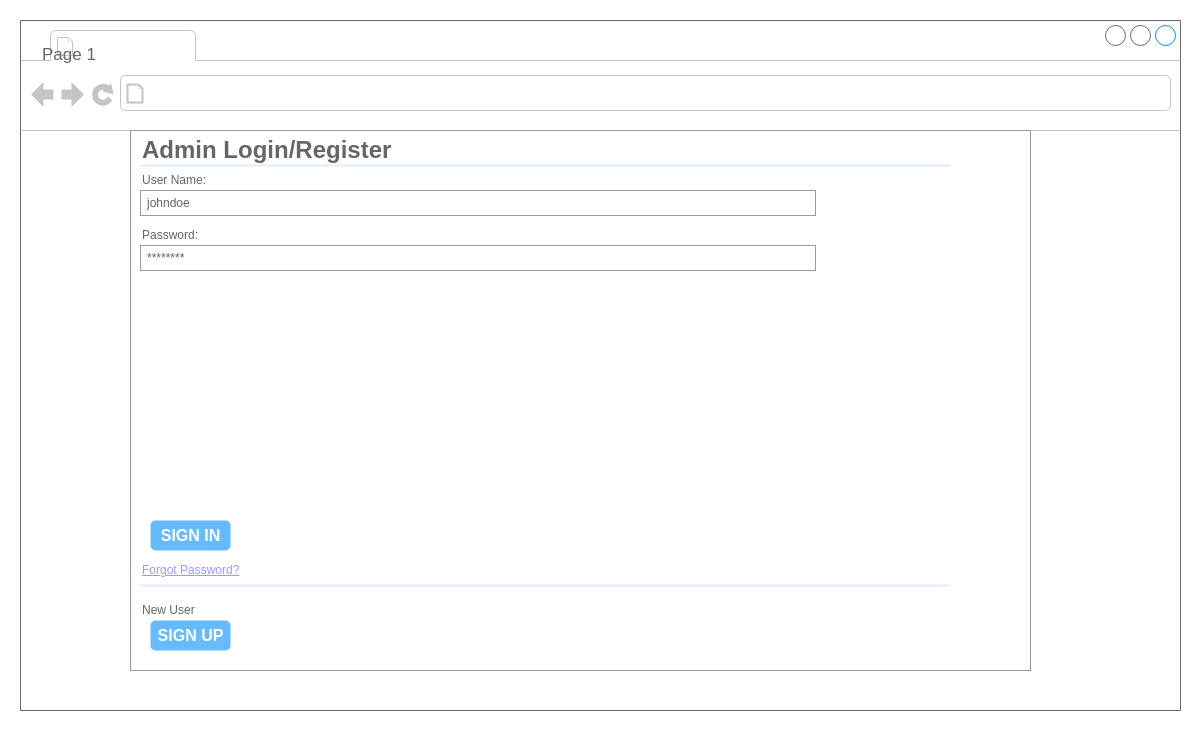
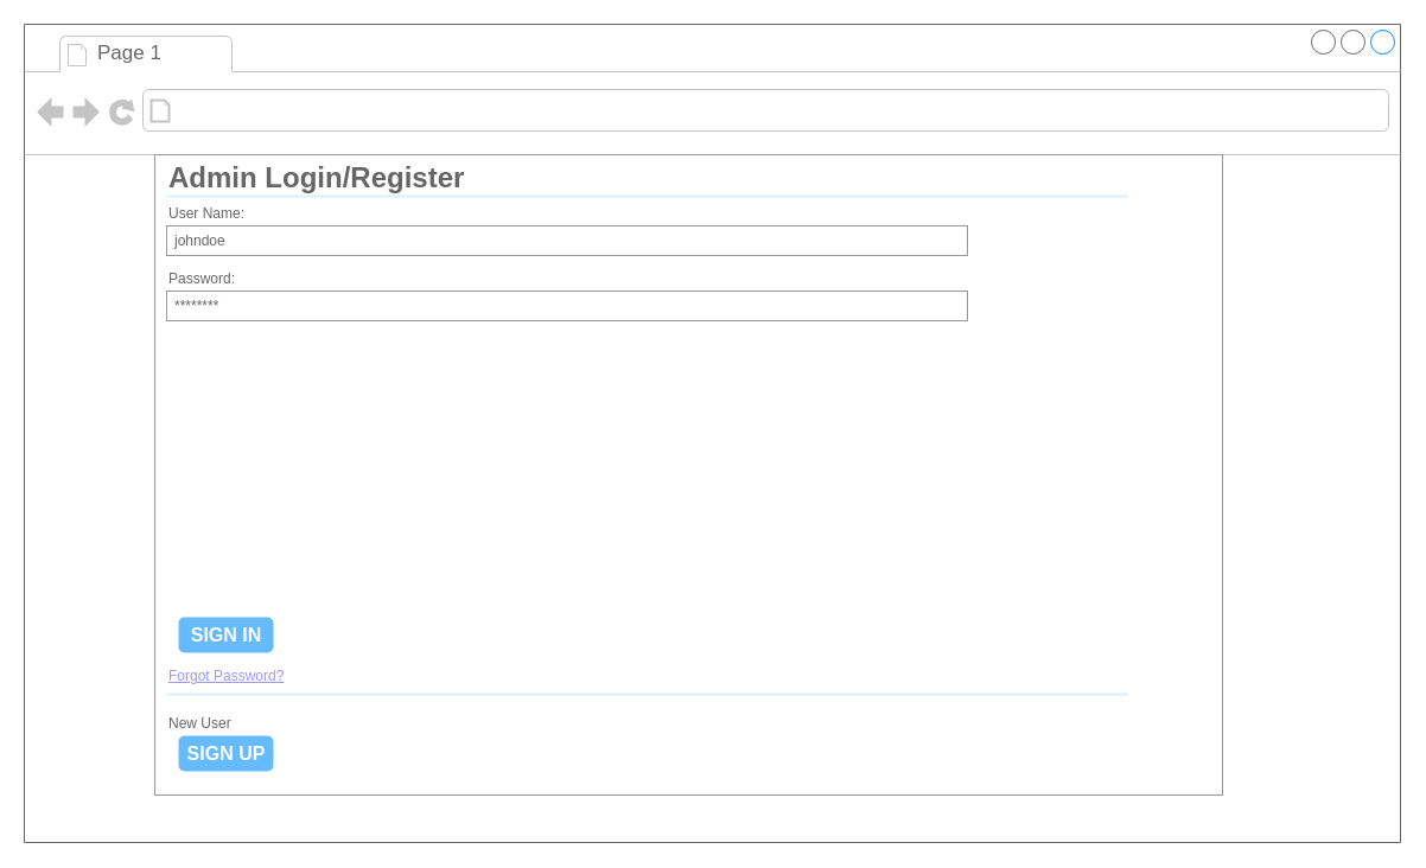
  <mxCell id="0" />
  <mxCell id="1" parent="0" />
  <mxCell id="2" value="" style="strokeWidth=1;shadow=0;dashed=0;align=center;html=1;shape=mxgraph.mockup.containers.browserWindow;rSize=0;strokeColor=#666666;strokeColor2=#008cff;strokeColor3=#c4c4c4;mainText=,;recursiveResize=0;" vertex="1" parent="1"><mxGeometry x="20" y="20" width="1160" height="690" as="geometry" /></mxCell>
- <mxCell id="3" value="Page 1" style="strokeWidth=1;shadow=0;dashed=0;align=center;html=1;shape=mxgraph.mockup.containers.anchor;fontSize=17;fontColor=#666666;align=left;whiteSpace=wrap;" vertex="1" parent="2"><mxGeometry x="20" y="22" width="110" height="26" as="geometry" /></mxCell>
+ <mxCell id="3" value="Page 1" style="strokeWidth=1;shadow=0;dashed=0;align=center;html=1;shape=mxgraph.mockup.containers.anchor;fontSize=17;fontColor=#666666;align=left;whiteSpace=wrap;" vertex="1" parent="2"><mxGeometry x="60" y="12" width="110" height="26" as="geometry" /></mxCell>
  <mxCell id="4" value="" style="strokeWidth=1;shadow=0;dashed=0;align=center;html=1;shape=mxgraph.mockup.forms.rrect;rSize=0;strokeColor=#999999;fillColor=#ffffff;" vertex="1" parent="2"><mxGeometry x="110" y="110" width="900" height="540" as="geometry" /></mxCell>
  <mxCell id="5" value="&lt;h1&gt;Admin Login/Register&lt;/h1&gt;" style="strokeWidth=1;shadow=0;dashed=0;align=center;html=1;shape=mxgraph.mockup.forms.anchor;fontSize=12;fontColor=#666666;align=left;resizeWidth=1;spacingLeft=0;" vertex="1" parent="4"><mxGeometry width="450" height="20" relative="1" as="geometry"><mxPoint x="10" y="10" as="offset" /></mxGeometry></mxCell>
  <mxCell id="6" value="" style="shape=line;strokeColor=#ddeeff;strokeWidth=2;html=1;resizeWidth=1;" vertex="1" parent="4"><mxGeometry width="810" height="10" relative="1" as="geometry"><mxPoint x="10" y="30" as="offset" /></mxGeometry></mxCell>
  <mxCell id="7" value="User Name:" style="strokeWidth=1;shadow=0;dashed=0;align=center;html=1;shape=mxgraph.mockup.forms.anchor;fontSize=12;fontColor=#666666;align=left;resizeWidth=1;spacingLeft=0;" vertex="1" parent="4"><mxGeometry width="450" height="20" relative="1" as="geometry"><mxPoint x="10" y="40" as="offset" /></mxGeometry></mxCell>
  <mxCell id="8" value="johndoe" style="strokeWidth=1;shadow=0;dashed=0;align=center;html=1;shape=mxgraph.mockup.forms.rrect;rSize=0;strokeColor=#999999;fontColor=#666666;align=left;spacingLeft=5;resizeWidth=1;" vertex="1" parent="4"><mxGeometry width="675" height="25" relative="1" as="geometry"><mxPoint x="10" y="60" as="offset" /></mxGeometry></mxCell>
  <mxCell id="9" value="Password:" style="strokeWidth=1;shadow=0;dashed=0;align=center;html=1;shape=mxgraph.mockup.forms.anchor;fontSize=12;fontColor=#666666;align=left;resizeWidth=1;spacingLeft=0;" vertex="1" parent="4"><mxGeometry width="450" height="20" relative="1" as="geometry"><mxPoint x="10" y="95" as="offset" /></mxGeometry></mxCell>
  <mxCell id="10" value="********" style="strokeWidth=1;shadow=0;dashed=0;align=center;html=1;shape=mxgraph.mockup.forms.rrect;rSize=0;strokeColor=#999999;fontColor=#666666;align=left;spacingLeft=5;resizeWidth=1;" vertex="1" parent="4"><mxGeometry width="675" height="25" relative="1" as="geometry"><mxPoint x="10" y="115" as="offset" /></mxGeometry></mxCell>
  <mxCell id="11" value="SIGN IN" style="strokeWidth=1;shadow=0;dashed=0;align=center;html=1;shape=mxgraph.mockup.forms.rrect;rSize=5;strokeColor=none;fontColor=#ffffff;fillColor=#66bbff;fontSize=16;fontStyle=1;" vertex="1" parent="4"><mxGeometry y="1" width="80" height="30" relative="1" as="geometry"><mxPoint x="20" y="-150" as="offset" /></mxGeometry></mxCell>
  <mxCell id="12" value="Forgot Password?" style="strokeWidth=1;shadow=0;dashed=0;align=center;html=1;shape=mxgraph.mockup.forms.anchor;fontSize=12;fontColor=#9999ff;align=left;spacingLeft=0;fontStyle=4;resizeWidth=1;" vertex="1" parent="4"><mxGeometry y="1" width="675" height="20" relative="1" as="geometry"><mxPoint x="10" y="-110" as="offset" /></mxGeometry></mxCell>
  <mxCell id="13" value="" style="shape=line;strokeColor=#ddeeff;strokeWidth=2;html=1;resizeWidth=1;" vertex="1" parent="4"><mxGeometry y="1" width="810" height="10" relative="1" as="geometry"><mxPoint x="10" y="-90" as="offset" /></mxGeometry></mxCell>
  <mxCell id="14" value="New User" style="strokeWidth=1;shadow=0;dashed=0;align=center;html=1;shape=mxgraph.mockup.forms.anchor;fontSize=12;fontColor=#666666;align=left;spacingLeft=0;resizeWidth=1;" vertex="1" parent="4"><mxGeometry y="1" width="675" height="20" relative="1" as="geometry"><mxPoint x="10" y="-70" as="offset" /></mxGeometry></mxCell>
  <mxCell id="15" value="SIGN UP" style="strokeWidth=1;shadow=0;dashed=0;align=center;html=1;shape=mxgraph.mockup.forms.rrect;rSize=5;strokeColor=none;fontColor=#ffffff;fillColor=#66bbff;fontSize=16;fontStyle=1;" vertex="1" parent="4"><mxGeometry y="1" width="80" height="30" relative="1" as="geometry"><mxPoint x="20" y="-50" as="offset" /></mxGeometry></mxCell>
